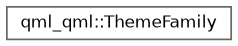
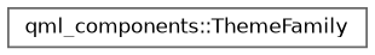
  digraph {
    rankdir=LR
-   n1 [color=grey40 fillcolor=white fontname=Helvetica fontsize=10 height=0.2 label="qml_qml::ThemeFamily" shape=box style=filled width=0.4]
+   n1 [color=grey40 fillcolor=white fontname=Helvetica fontsize=10 height=0.2 label="qml_components::ThemeFamily" shape=box style=filled width=0.4]
  }
